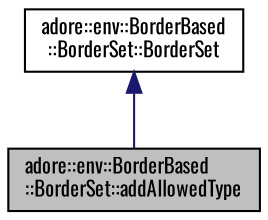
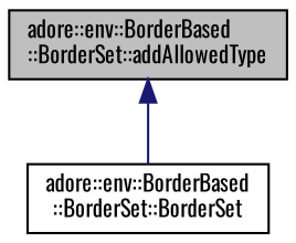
  digraph {
    rankdir=TB
    fontname=Oswald
    node [color=black fontname=Oswald fontsize=10 shape=record style=filled]
    n1 [fillcolor=grey75 fontcolor=black height=0.2 label="adore::env::BorderBased\l::BorderSet::addAllowedType" width=0.4]
    n2 [fillcolor=white height=0.2 label="adore::env::BorderBased\l::BorderSet::BorderSet" width=0.4]
-   n2 -> n1 [color=midnightblue dir=back fontname=Oswald fontsize=10 labelfontname=Helvetica labelfontsize=10 style=solid]
+   n1 -> n2 [color=midnightblue dir=back fontname=Oswald fontsize=10 labelfontname=Helvetica labelfontsize=10 style=solid]
  }
